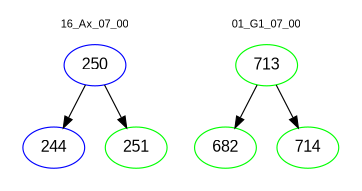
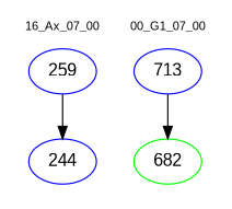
  digraph {
    fontname="Liberation Sans"
    node [color=blue fontname="Liberation Sans"]
    edge [color=black fontname="Liberation Sans"]
-   n1 [label=250]
+   n1 [label=259]
    n2 [label=244]
-   n3 [color=green label=251]
-   n4 [color=green label=713]
+   n4 [label=713]
    n5 [color=green label=682]
-   n6 [color=green label=714]
    subgraph cluster_1 {
      color=white
      fontsize=10
      label="16_Ax_07_00"
      n1
      n2
-     n3
    }
    subgraph cluster_2 {
      color=white
      fontsize=10
-     label="01_G1_07_00"
+     label="00_G1_07_00"
      n4
      n5
-     n6
    }
    n1 -> n2
-   n1 -> n3
    n4 -> n5
-   n4 -> n6
  }
